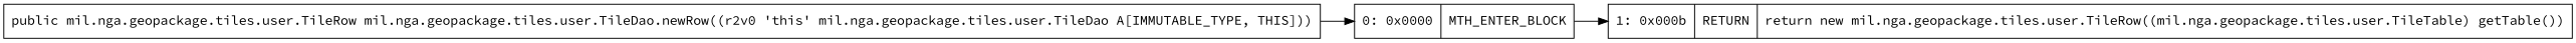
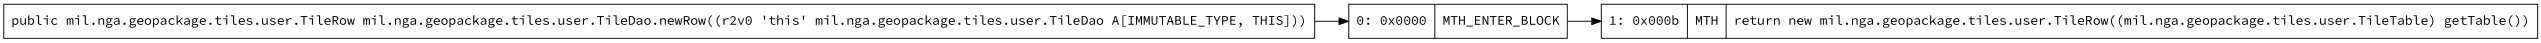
  digraph {
    rankdir=LR
    fontname="Source Code Pro"
    node [shape=record fontname="Source Code Pro"]
    edge [fontname="Source Code Pro"]
    n1 [label="{0\:\ 0x0000|MTH_ENTER_BLOCK\l}"]
-   n2 [label="{1\:\ 0x000b|RETURN\l|return new mil.nga.geopackage.tiles.user.TileRow((mil.nga.geopackage.tiles.user.TileTable) getTable())\l}"]
+   n2 [label="{1\:\ 0x000b|MTH\l|return new mil.nga.geopackage.tiles.user.TileRow((mil.nga.geopackage.tiles.user.TileTable) getTable())\l}"]
    n3 [label="{public mil.nga.geopackage.tiles.user.TileRow mil.nga.geopackage.tiles.user.TileDao.newRow((r2v0 'this' mil.nga.geopackage.tiles.user.TileDao A[IMMUTABLE_TYPE, THIS])) }"]
    n1 -> n2
    n3 -> n1
  }
